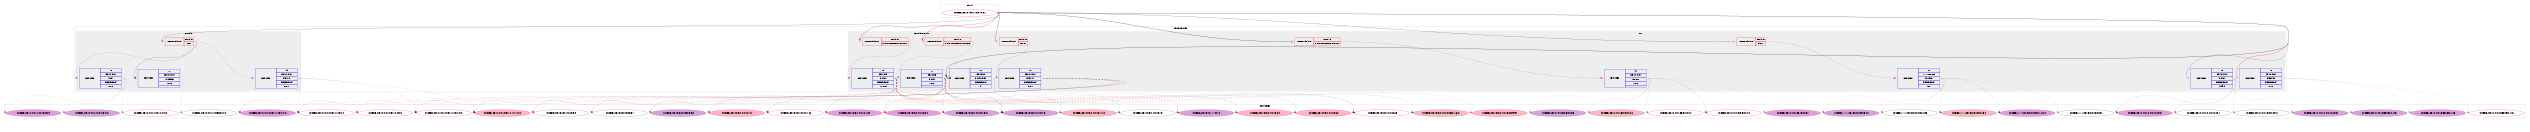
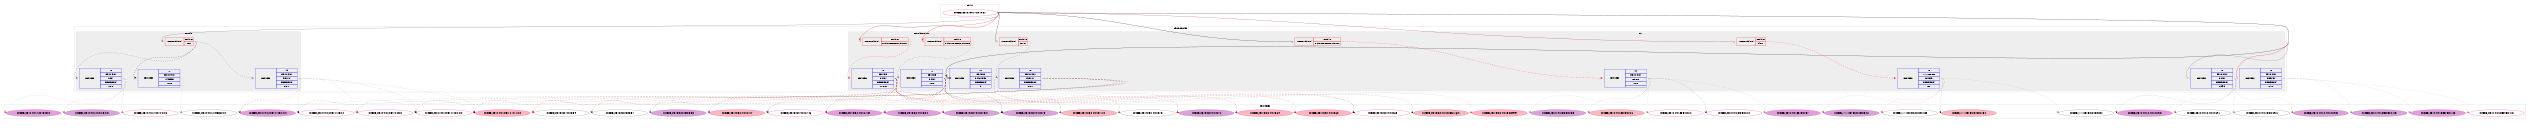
  digraph {
    compound=true
    concentrate=true
    fontname=Helvetica
    fontsize=10
    newrank=true
    rankdir=TB
    ranksep=1.5
    node [color=deeppink fillcolor=white fontname=Helvetica fontsize=10 style=filled]
    edge [arrowhead=vee color=gray40 headport=w style=dotted tailport=e weight=100]
    n1 [label="portage://dev-python/ws4py-0.3.4" width=4]
    n2 [color=blue label=<<TABLE BORDER="0" CELLBORDER="1" CELLSPACING="0" CELLPADDING="4" WIDTH="220"><TR><TD ROWSPAN="6" CELLPADDING="30">pack_dep</TD></TR><TR><TD WIDTH="110">no</TD></TR><TR><TD>dev-python</TD></TR><TR><TD>cherrypy</TD></TR><TR><TD>greaterequal</TD></TR><TR><TD>3.2.4</TD></TR></TABLE>> shape=none fillcolor="" style=""]
    n3 [color=blue label=<<TABLE BORDER="0" CELLBORDER="1" CELLSPACING="0" CELLPADDING="4" WIDTH="220"><TR><TD ROWSPAN="6" CELLPADDING="30">pack_dep</TD></TR><TR><TD WIDTH="110">no</TD></TR><TR><TD>dev-python</TD></TR><TR><TD>unittest2</TD></TR><TR><TD>none</TD></TR><TR><TD></TD></TR></TABLE>> shape=none fillcolor="" style=""]
    n4 [color=blue label=<<TABLE BORDER="0" CELLBORDER="1" CELLSPACING="0" CELLPADDING="4" WIDTH="220"><TR><TD ROWSPAN="6" CELLPADDING="30">pack_dep</TD></TR><TR><TD WIDTH="110">no</TD></TR><TR><TD>dev-python</TD></TR><TR><TD>mock</TD></TR><TR><TD>greaterequal</TD></TR><TR><TD>1.0.1</TD></TR></TABLE>> shape=none fillcolor="" style=""]
    n5 [color=red label=<<TABLE BORDER="0" CELLBORDER="1" CELLSPACING="0" CELLPADDING="4"><TR><TD ROWSPAN="3" CELLPADDING="10">use_conditional</TD></TR><TR><TD>positive</TD></TR><TR><TD>test</TD></TR></TABLE>> shape=none fillcolor="" style=""]
    n6 [color=blue label=<<TABLE BORDER="0" CELLBORDER="1" CELLSPACING="0" CELLPADDING="4" WIDTH="220"><TR><TD ROWSPAN="6" CELLPADDING="30">pack_dep</TD></TR><TR><TD WIDTH="110">no</TD></TR><TR><TD>dev-lang</TD></TR><TR><TD>python</TD></TR><TR><TD>greaterequal</TD></TR><TR><TD>2.7.5-r2</TD></TR></TABLE>> shape=none fillcolor="" style=""]
    n7 [color=red label=<<TABLE BORDER="0" CELLBORDER="1" CELLSPACING="0" CELLPADDING="4"><TR><TD ROWSPAN="3" CELLPADDING="10">use_conditional</TD></TR><TR><TD>positive</TD></TR><TR><TD>python_targets_python2_7</TD></TR></TABLE>> shape=none fillcolor="" style=""]
    n8 [color=blue label=<<TABLE BORDER="0" CELLBORDER="1" CELLSPACING="0" CELLPADDING="4" WIDTH="220"><TR><TD ROWSPAN="6" CELLPADDING="30">pack_dep</TD></TR><TR><TD WIDTH="110">no</TD></TR><TR><TD>dev-lang</TD></TR><TR><TD>python</TD></TR><TR><TD>none</TD></TR><TR><TD></TD></TR></TABLE>> shape=none fillcolor="" style=""]
    n9 [color=red label=<<TABLE BORDER="0" CELLBORDER="1" CELLSPACING="0" CELLPADDING="4"><TR><TD ROWSPAN="3" CELLPADDING="10">use_conditional</TD></TR><TR><TD>positive</TD></TR><TR><TD>python_targets_python3_5</TD></TR></TABLE>> shape=none fillcolor="" style=""]
    n10 [color=blue label=<<TABLE BORDER="0" CELLBORDER="1" CELLSPACING="0" CELLPADDING="4" WIDTH="220"><TR><TD ROWSPAN="6" CELLPADDING="30">pack_dep</TD></TR><TR><TD WIDTH="110">no</TD></TR><TR><TD>dev-lang</TD></TR><TR><TD>python-exec</TD></TR><TR><TD>greaterequal</TD></TR><TR><TD>2</TD></TR></TABLE>> shape=none fillcolor="" style=""]
    n11 [color=blue label=<<TABLE BORDER="0" CELLBORDER="1" CELLSPACING="0" CELLPADDING="4" WIDTH="220"><TR><TD ROWSPAN="6" CELLPADDING="30">pack_dep</TD></TR><TR><TD WIDTH="110">no</TD></TR><TR><TD>www-servers</TD></TR><TR><TD>tornado</TD></TR><TR><TD>greaterequal</TD></TR><TR><TD>3.1</TD></TR></TABLE>> shape=none fillcolor="" style=""]
    n12 [color=red label=<<TABLE BORDER="0" CELLBORDER="1" CELLSPACING="0" CELLPADDING="4"><TR><TD ROWSPAN="3" CELLPADDING="10">use_conditional</TD></TR><TR><TD>positive</TD></TR><TR><TD>client</TD></TR></TABLE>> shape=none fillcolor="" style=""]
    n13 [color=blue label=<<TABLE BORDER="0" CELLBORDER="1" CELLSPACING="0" CELLPADDING="4" WIDTH="220"><TR><TD ROWSPAN="6" CELLPADDING="30">pack_dep</TD></TR><TR><TD WIDTH="110">no</TD></TR><TR><TD>dev-python</TD></TR><TR><TD>gevent</TD></TR><TR><TD>none</TD></TR><TR><TD></TD></TR></TABLE>> shape=none fillcolor="" style=""]
    n14 [color=red label=<<TABLE BORDER="0" CELLBORDER="1" CELLSPACING="0" CELLPADDING="4"><TR><TD ROWSPAN="3" CELLPADDING="10">use_conditional</TD></TR><TR><TD>positive</TD></TR><TR><TD>python_targets_python2_7</TD></TR></TABLE>> shape=none fillcolor="" style=""]
    n15 [color=blue label=<<TABLE BORDER="0" CELLBORDER="1" CELLSPACING="0" CELLPADDING="4" WIDTH="220"><TR><TD ROWSPAN="6" CELLPADDING="30">pack_dep</TD></TR><TR><TD WIDTH="110">no</TD></TR><TR><TD>dev-python</TD></TR><TR><TD>cherrypy</TD></TR><TR><TD>greaterequal</TD></TR><TR><TD>3.2.4</TD></TR></TABLE>> shape=none fillcolor="" style=""]
    n16 [color=red label=<<TABLE BORDER="0" CELLBORDER="1" CELLSPACING="0" CELLPADDING="4"><TR><TD ROWSPAN="3" CELLPADDING="10">use_conditional</TD></TR><TR><TD>positive</TD></TR><TR><TD>server</TD></TR></TABLE>> shape=none fillcolor="" style=""]
    n17 [color=blue label=<<TABLE BORDER="0" CELLBORDER="1" CELLSPACING="0" CELLPADDING="4" WIDTH="220"><TR><TD ROWSPAN="6" CELLPADDING="30">pack_dep</TD></TR><TR><TD WIDTH="110">no</TD></TR><TR><TD>dev-python</TD></TR><TR><TD>cython</TD></TR><TR><TD>greaterequal</TD></TR><TR><TD>0.19.1</TD></TR></TABLE>> shape=none fillcolor="" style=""]
    n18 [color=blue label=<<TABLE BORDER="0" CELLBORDER="1" CELLSPACING="0" CELLPADDING="4" WIDTH="220"><TR><TD ROWSPAN="6" CELLPADDING="30">pack_dep</TD></TR><TR><TD WIDTH="110">no</TD></TR><TR><TD>dev-python</TD></TR><TR><TD>greenlet</TD></TR><TR><TD>greaterequal</TD></TR><TR><TD>0.4.1</TD></TR></TABLE>> shape=none fillcolor="" style=""]
    n19 [label="portage://dev-python/cherrypy-13.1.0" width=4]
    n20 [fillcolor=plum label="portage://dev-python/cherrypy-13.1.0-r1" width=4]
    n21 [fillcolor=lightpink label="portage://dev-python/cherrypy-17.4.1-r1" width=4]
    n22 [label="portage://dev-python/cherrypy-18.1.0-r1" width=4]
    n23 [label="portage://dev-python/cherrypy-3.8.0" width=4]
    n24 [color=gray40 label="portage://dev-python/unittest2-1.1.0" width=4]
    n25 [label="portage://dev-python/mock-1.0.1-r2" width=4]
    n26 [color=gray40 fillcolor=plum label="portage://dev-python/mock-1.3.0-r2" width=4]
    n27 [fillcolor=plum label="portage://dev-python/mock-3.0.5-r1" width=4]
    n28 [fillcolor=plum label="portage://dev-lang/python-2.7.15" width=4]
    n29 [label="portage://dev-lang/python-2.7.16" width=4]
    n30 [fillcolor=lightpink label="portage://dev-lang/python-2.7.17" width=4]
    n31 [color=gray40 fillcolor=plum label="portage://dev-lang/tornado-3.5.5" width=4]
    n32 [color=gray40 label="portage://dev-lang/client-3.5.7" width=4]
    n33 [color=gray40 label="portage://dev-lang/python-3.5.9" width=4]
    n34 [label="portage://dev-lang/python-3.6.5" width=4]
    n35 [fillcolor=lightpink label="portage://dev-lang/python-3.6.8" width=4]
    n36 [fillcolor=lightpink label="portage://dev-lang/python-3.6.9" width=4]
-   n37 [color=gray40 fillcolor=plum label="portage://dev-lang/www-3.7.2" width=4]
+   n37 [color=gray40 fillcolor=plum label="portage://dev-lang/python-3.7.2" width=4]
    n38 [color=gray40 label="portage://dev-lang/python-3.7.3" width=4]
    n39 [color=gray40 fillcolor=lightpink label="portage://dev-lang/python-3.7.4-r1" width=4]
    n40 [color=gray40 fillcolor=plum label="portage://dev-lang/python-3.7.5" width=4]
    n41 [color=gray40 fillcolor=plum label="portage://dev-lang/python-3.7.5-r1" width=4]
    n42 [fillcolor=plum label="portage://dev-lang/python-3.8.0" width=4]
    n43 [color=gray40 fillcolor=lightpink label="portage://dev-lang/python-exec-2.4.6-r1" width=4]
    n44 [fillcolor=lightpink label="portage://dev-lang/python-exec-9999" width=4]
-   n45 [fillcolor=plum label="portage://www-servers/tornado-4.4.2-r1" width=4]
    n46 [color=gray40 fillcolor=lightpink label="portage://www-servers/tornado-4.5.1" width=4]
    n47 [color=gray40 label="portage://www-servers/tornado-4.5.3" width=4]
    n48 [color=gray40 fillcolor=plum label="portage://www-servers/tornado-5.0.2" width=4]
    n49 [color=gray40 label="portage://www-servers/tornado-5.1" width=4]
    n50 [label="portage://dev-python/gevent-1.0.1" width=4]
    n51 [label="portage://dev-python/gevent-1.2.1" width=4]
    n52 [color=gray40 fillcolor=lightpink label="portage://dev-python/gevent-1.2.2" width=4]
    n53 [color=gray40 fillcolor=plum label="portage://dev-python/gevent-1.3.5" width=4]
    n54 [fillcolor=plum label="portage://dev-python/gevent-1.3.7" width=4]
    n55 [fillcolor=plum label="portage://dev-python/cython-0.29.12" width=4]
    n56 [color=gray40 fillcolor=plum label="portage://dev-python/cython-0.29.13" width=4]
    n57 [color=gray40 label="portage://dev-python/lang-0.29.14" width=4]
    n58 [color=gray40 label="portage://dev-python/cython-0.29.4" width=4]
    n59 [label="portage://dev-python/greenlet-0.4.12" width=4]
    n60 [fillcolor=plum label="portage://dev-python/greenlet-0.4.13" width=4]
    n61 [color=gray40 fillcolor=plum label="portage://dev-python/greenlet-0.4.15" width=4]
    subgraph cluster_1 {
      color=gray
      label=<<i>ebuild</i>>
      rank=same
      n1
    }
    subgraph cluster_2 {
      color=gray
      label=<<i>dependencies</i>>
      subgraph cluster_3 {
        color=gray
        fillcolor="#eeeeee"
        label=<<i>compile</i>>
        style=filled
        subgraph sub_4 {
          color=gray
          fillcolor="#eeeeee"
          label=<<i>compile</i>>
          style=filled
          n5
          subgraph sub_5 {
            color=gray
            fillcolor="#eeeeee"
            label=<<i>compile</i>>
            style=filled
            n2
          }
          subgraph sub_6 {
            color=gray
            fillcolor="#eeeeee"
            label=<<i>compile</i>>
            style=filled
            n3
          }
          subgraph sub_7 {
            color=gray
            fillcolor="#eeeeee"
            label=<<i>compile</i>>
            style=filled
            n4
          }
        }
      }
      subgraph cluster_8 {
        color=gray
        fillcolor="#eeeeee"
        label=<<i>compile and run</i>>
        style=filled
        subgraph sub_9 {
          color=gray
          fillcolor="#eeeeee"
          label=<<i>compile and run</i>>
          style=filled
          n7
          subgraph sub_10 {
            color=gray
            fillcolor="#eeeeee"
            label=<<i>compile and run</i>>
            style=filled
            n6
          }
        }
        subgraph sub_11 {
          color=gray
          fillcolor="#eeeeee"
          label=<<i>compile and run</i>>
          style=filled
          n9
          subgraph sub_12 {
            color=gray
            fillcolor="#eeeeee"
            label=<<i>compile and run</i>>
            style=filled
            n8
          }
        }
        subgraph sub_13 {
          color=gray
          fillcolor="#eeeeee"
          label=<<i>compile and run</i>>
          style=filled
          n10
        }
      }
      subgraph cluster_14 {
        color=gray
        fillcolor="#eeeeee"
        label=<<i>run</i>>
        style=filled
        subgraph sub_15 {
          color=gray
          fillcolor="#eeeeee"
          label=<<i>run</i>>
          style=filled
          n12
          subgraph sub_16 {
            color=gray
            fillcolor="#eeeeee"
            label=<<i>run</i>>
            style=filled
            n11
          }
        }
        subgraph sub_17 {
          color=gray
          fillcolor="#eeeeee"
          label=<<i>run</i>>
          style=filled
          n14
          subgraph sub_18 {
            color=gray
            fillcolor="#eeeeee"
            label=<<i>run</i>>
            style=filled
            n13
          }
        }
        subgraph sub_19 {
          color=gray
          fillcolor="#eeeeee"
          label=<<i>run</i>>
          style=filled
          n16
          subgraph sub_20 {
            color=gray
            fillcolor="#eeeeee"
            label=<<i>run</i>>
            style=filled
            n15
          }
        }
        subgraph sub_21 {
          color=gray
          fillcolor="#eeeeee"
          label=<<i>run</i>>
          style=filled
          n17
        }
        subgraph sub_22 {
          color=gray
          fillcolor="#eeeeee"
          label=<<i>run</i>>
          style=filled
          n18
        }
      }
    }
    subgraph cluster_23 {
      color=gray
      label=<<i>candidates</i>>
      rank=same
      subgraph sub_24 {
        color=black
        label=<<i>candidates</i>>
        nodesep=1
        rank=same
        n19
        n20
        n21
        n22
        n23
      }
      subgraph sub_25 {
        color=black
        label=<<i>candidates</i>>
        nodesep=1
        rank=same
        n24
      }
      subgraph sub_26 {
        color=black
        label=<<i>candidates</i>>
        nodesep=1
        rank=same
        n25
        n26
        n27
      }
      subgraph sub_27 {
        color=black
        label=<<i>candidates</i>>
        nodesep=1
        rank=same
        n28
        n29
        n30
        n31
        n32
        n33
        n34
        n35
        n36
        n37
        n38
        n39
        n40
        n41
        n42
      }
      subgraph sub_28 {
        color=black
        label=<<i>candidates</i>>
        nodesep=1
        rank=same
        n28
        n29
        n30
        n31
        n32
        n33
        n34
        n35
        n36
        n37
        n38
        n39
        n40
        n41
        n42
      }
      subgraph sub_29 {
        color=black
        label=<<i>candidates</i>>
        nodesep=1
        rank=same
        n43
        n44
      }
      subgraph sub_30 {
        color=black
        label=<<i>candidates</i>>
        nodesep=1
        rank=same
        n19
        n20
        n21
        n22
        n23
      }
      subgraph sub_31 {
        color=black
        label=<<i>candidates</i>>
        nodesep=1
        rank=same
-       n45
        n46
        n47
        n48
        n49
      }
      subgraph sub_32 {
        color=black
        label=<<i>candidates</i>>
        nodesep=1
        rank=same
        n50
        n51
        n52
        n53
        n54
      }
      subgraph sub_33 {
        color=black
        label=<<i>candidates</i>>
        nodesep=1
        rank=same
        n55
        n56
        n57
        n58
      }
      subgraph sub_34 {
        color=black
        label=<<i>candidates</i>>
        nodesep=1
        rank=same
        n59
        n60
        n61
      }
    }
    n1 -> n5 [style=solid weight=20]
    n1 -> n7 [arrowhead=odotvee color=brown style=solid weight=20]
    n1 -> n9 [arrowhead=odotvee color=red style=solid weight=20]
    n1 -> n10 [arrowhead=odotvee color=black style=solid weight=20]
    n1 -> n12 [arrowhead=odot color=brown style=solid weight=20]
    n1 -> n14 [arrowhead=odot color=black style=solid weight=20]
    n1 -> n16 [arrowhead=odot color=black style=solid weight=20]
    n1 -> n17 [arrowhead=odot style=solid weight=20]
    n1 -> n18 [arrowhead=odot color=red style=solid weight=20]
    n2 -> n19
    n2 -> n20 [color=red]
    n2 -> n21 [color=red]
    n2 -> n22 [color=brown]
    n2 -> n23
    n3 -> n24
    n4 -> n25
    n4 -> n26 [color=brown]
    n4 -> n27 [color=brown]
    n5 -> n2 [style=dashed weight=20]
    n5 -> n3 [color=black style=dashed weight=20]
    n5 -> n4 [color=brown style=dashed weight=20]
    n6 -> n28 [color=red]
    n6 -> n29 [color=black]
    n6 -> n30
    n6 -> n31
    n6 -> n32
    n6 -> n33 [color=red]
    n6 -> n34 [color=red]
    n6 -> n35 [color=red]
    n6 -> n36 [color=brown]
    n6 -> n37 [color=red]
    n6 -> n38
    n6 -> n39 [color=red]
    n6 -> n40 [color=black]
    n6 -> n41 [color=red]
    n6 -> n42 [color=red]
    n7 -> n6 [color=red style=dashed weight=20]
    n8 -> n28 [color=brown]
    n8 -> n29 [color=brown]
    n8 -> n30 [color=brown]
    n8 -> n31
    n8 -> n32 [color=brown]
    n8 -> n33 [color=red]
    n8 -> n34 [color=black]
    n8 -> n35
    n8 -> n36 [color=brown]
    n8 -> n37 [color=red]
    n8 -> n38
    n8 -> n39
    n8 -> n40 [color=black]
    n8 -> n41 [color=red]
    n8 -> n42 [color=brown]
    n9 -> n8 [style=dashed weight=20]
    n10 -> n43 [color=black]
    n10 -> n44 [color=red]
-   n11 -> n45 [color=black]
    n11 -> n46 [color=black]
    n11 -> n47 [color=red]
    n11 -> n48 [color=red]
    n11 -> n49
    n12 -> n11 [color=red style=dashed weight=20]
    n13 -> n50 [color=black]
    n13 -> n51
    n13 -> n52 [color=red]
    n13 -> n53
    n13 -> n54
    n14 -> n13 [color=red style=dashed weight=20]
    n15 -> n19 [color=black]
    n15 -> n20 [color=brown]
    n15 -> n21 [color=black]
    n15 -> n22 [color=black]
    n15 -> n23 [color=red]
    n16 -> n15 [color=brown style=dashed weight=20]
    n17 -> n55 [color=black]
    n17 -> n56 [color=brown]
    n17 -> n57
    n17 -> n58 [color=red]
    n18 -> n59
    n18 -> n60
    n18 -> n61
  }
